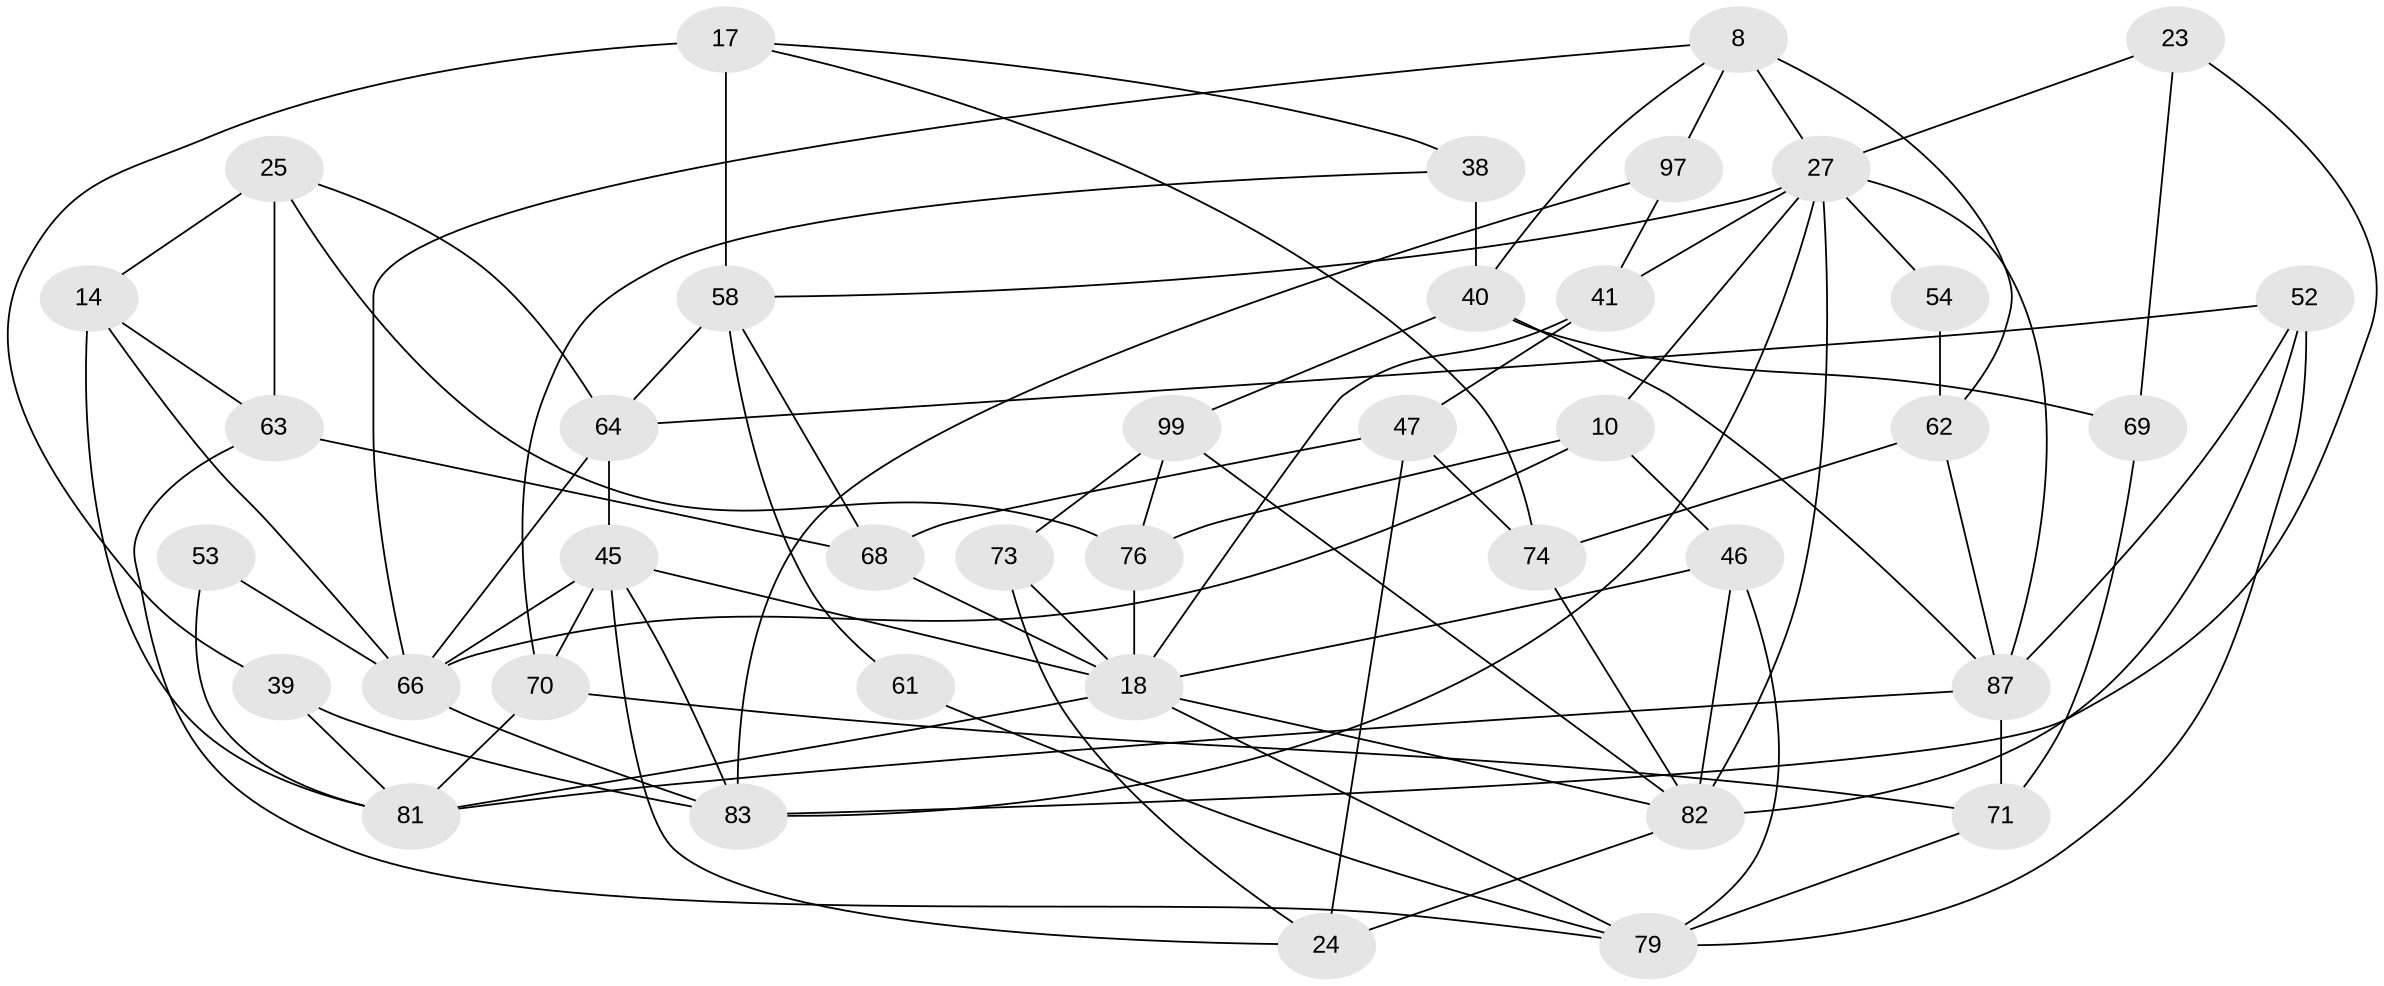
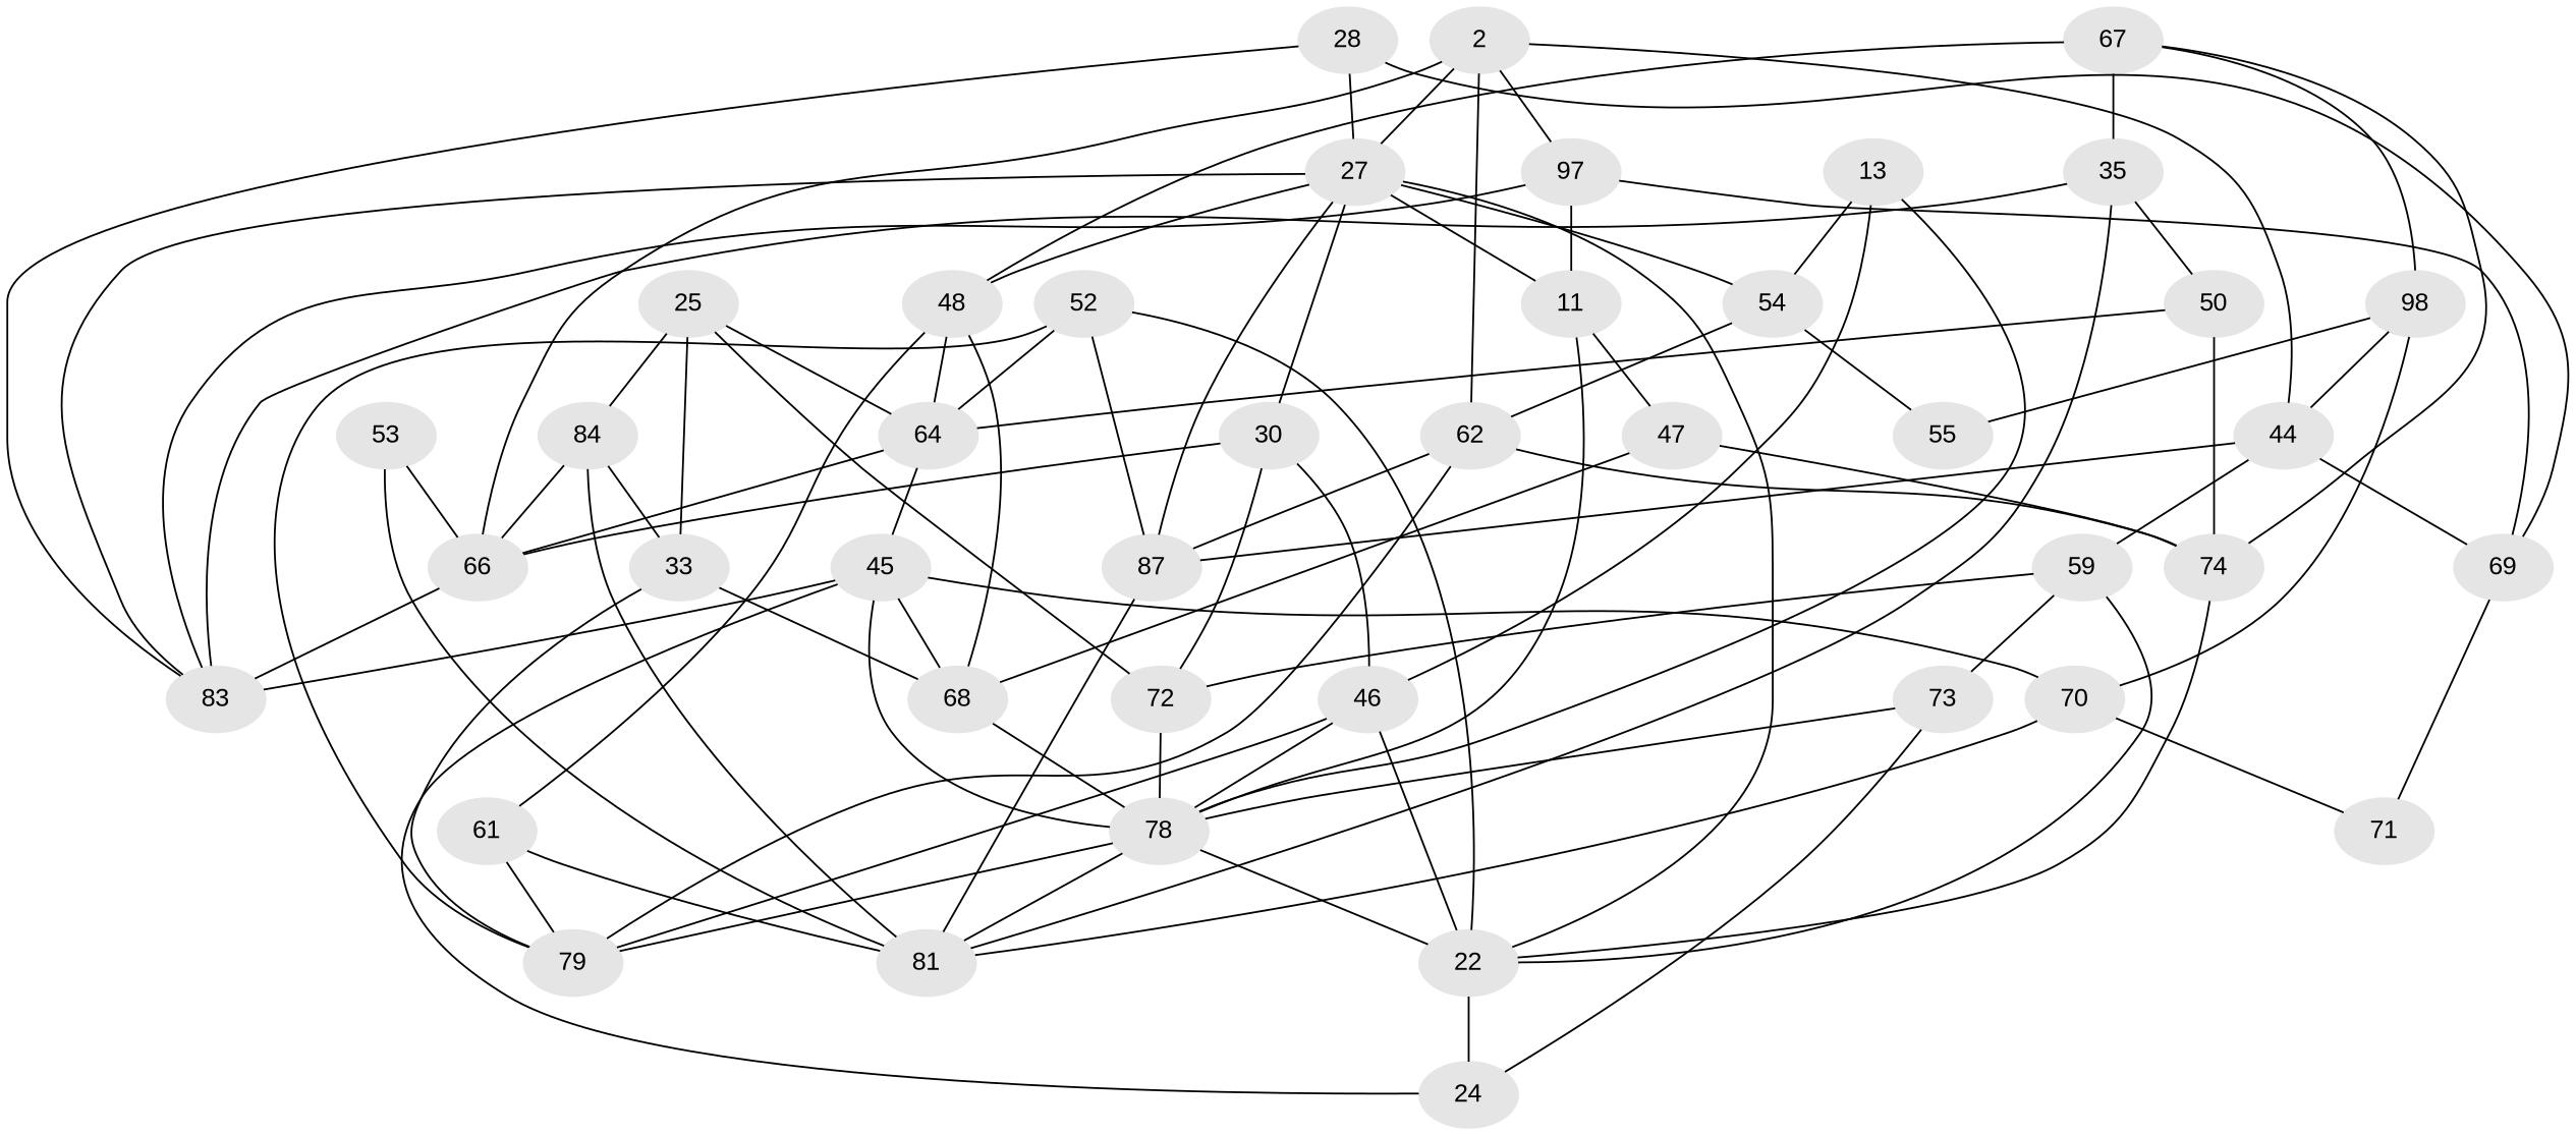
  graph {
    fontname="Liberation Sans"
    node [color=gray90 fontname="Liberation Sans" style=filled]
    edge [fontname="Liberation Sans"]
-   8 [super="+1"]
+   8 [super="+1" label=2]
    27 [super="+5+10"]
    n3 [label=97]
-   44 [super="+36" label=40]
+   44 [super="+36"]
    62 [super="+19"]
    66 [super="+15"]
    54
-   58 [super="+28"]
+   58 [super="+28" label=48]
    83 [super="+60"]
-   30 [label=10]
-   41
+   30
+   41 [label=11]
    n12 [label=87 super="+33+34"]
-   82 [super="+80+72"]
+   82 [super="+80+72" label=22]
    69 [super="+21"]
-   59 [label=99]
+   59
    74
    79 [super="+26"]
    64 [super="+49+48"]
    n19 [label=45 super="+40"]
    46 [super="+11"]
-   78 [super="+57+77" label=18]
+   78 [super="+57+77"]
+   13
+   55 [super="+32"]
    81 [super="+7+75"]
-   14 [super="+12"]
-   63 [super="+42"]
+   14 [super="+12" label=84]
+   63 [super="+42" label=33]
    68 [super="+24"]
-   17 [super="+9"]
-   38
-   39
+   17 [super="+9" label=67]
+   38 [label=98]
+   39 [label=35]
    70
+   50
    61
-   23
+   23 [label=28]
    71
    25 [super="+16"]
-   76
+   76 [label=72]
    53
    47
    n40 [label=24]
    73
    52 [super="+51"]
    8 -- 27
    8 -- n3
    8 -- 44
    8 -- 62 [weight=2]
    8 -- 66
    27 -- 54
    27 -- 58
    27 -- 83
    27 -- 30
    27 -- 41
    27 -- n12
    27 -- 82 [weight=2]
    n3 -- 83
    n3 -- 41
+   n3 -- 69
    44 -- n12
    44 -- 69 [weight=2]
    44 -- 59
    62 -- n12
    62 -- 74
-   71 -- 79
+   62 -- 79
    66 -- 83 [weight=2]
    54 -- 62
+   54 -- 55
    58 -- 64 [weight=2]
    58 -- 68
    58 -- 61
    30 -- 66
    30 -- 46
    30 -- 76
    41 -- 78
    41 -- 47
    n12 -- 81 [weight=2]
-   n12 -- 71 [weight=2]
    82 -- n40
    69 -- 71
    59 -- 82
    59 -- 76
    59 -- 73
    74 -- 82
    64 -- 66
    64 -- n19 [weight=2]
    n19 -- 83 [weight=2]
    n19 -- 78
-   n19 -- 66
+   n19 -- 68
    n19 -- 70
    n19 -- n40
    46 -- 82 [weight=2]
    46 -- 79
    46 -- 78 [weight=2]
    78 -- 82 [weight=2]
    78 -- 79
    78 -- 81 [weight=3]
+   13 -- 54
+   13 -- 46 [weight=2]
+   13 -- 78
    14 -- 66
    14 -- 81 [weight=4]
    14 -- 63
    63 -- 79
    63 -- 68 [weight=2]
    68 -- 78
    17 -- 58 [weight=2]
    17 -- 74
    17 -- 38
    17 -- 39
    38 -- 44
+   38 -- 55
    38 -- 70
    39 -- 83
    39 -- 81
+   39 -- 50
    70 -- 81
    70 -- 71
+   50 -- 74
+   50 -- 64 [weight=2]
    61 -- 79
+   61 -- 81 [weight=2]
    23 -- 27
    23 -- 83
    23 -- 69 [weight=2]
    25 -- 64
    25 -- 14 [weight=2]
    25 -- 63 [weight=2]
    25 -- 76
    76 -- 78
    53 -- 66
    53 -- 81
    47 -- 74
    47 -- 68
-   47 -- n40
    73 -- 78
    73 -- n40
    52 -- n12
    52 -- 82 [weight=3]
    52 -- 79
    52 -- 64
  }
